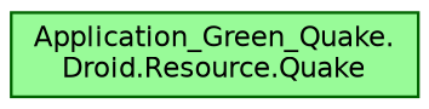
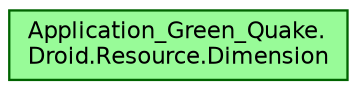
  digraph {
    rankdir=LR
-   n1 [color=darkgreen fillcolor=palegreen fontname=Helvetica fontsize=10 height=0.2 label="Application_Green_Quake.\lDroid.Resource.Quake" shape=record style=filled width=0.4]
+   n1 [color=darkgreen fillcolor=palegreen fontname=Helvetica fontsize=10 height=0.2 label="Application_Green_Quake.\lDroid.Resource.Dimension" shape=record style=filled width=0.4]
  }
